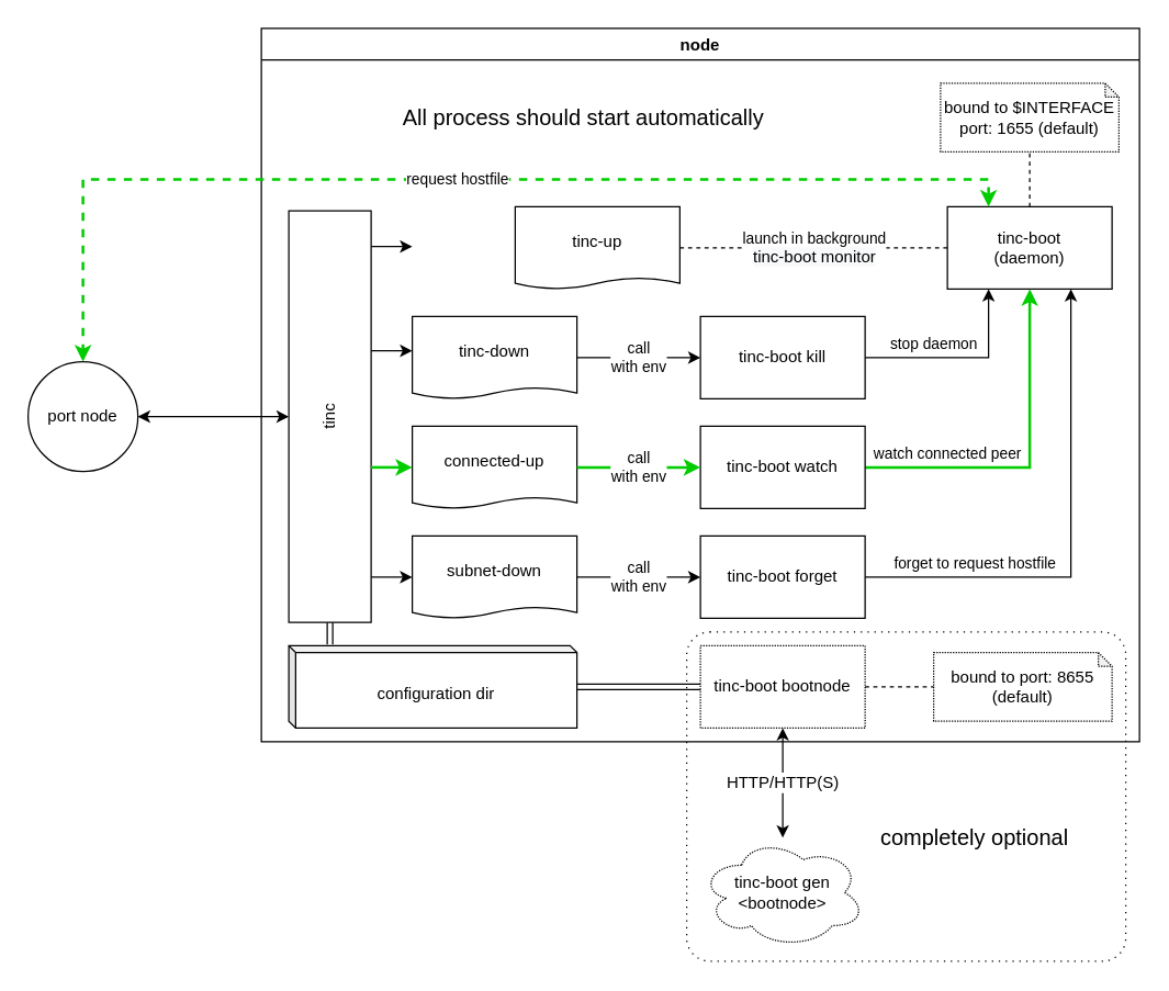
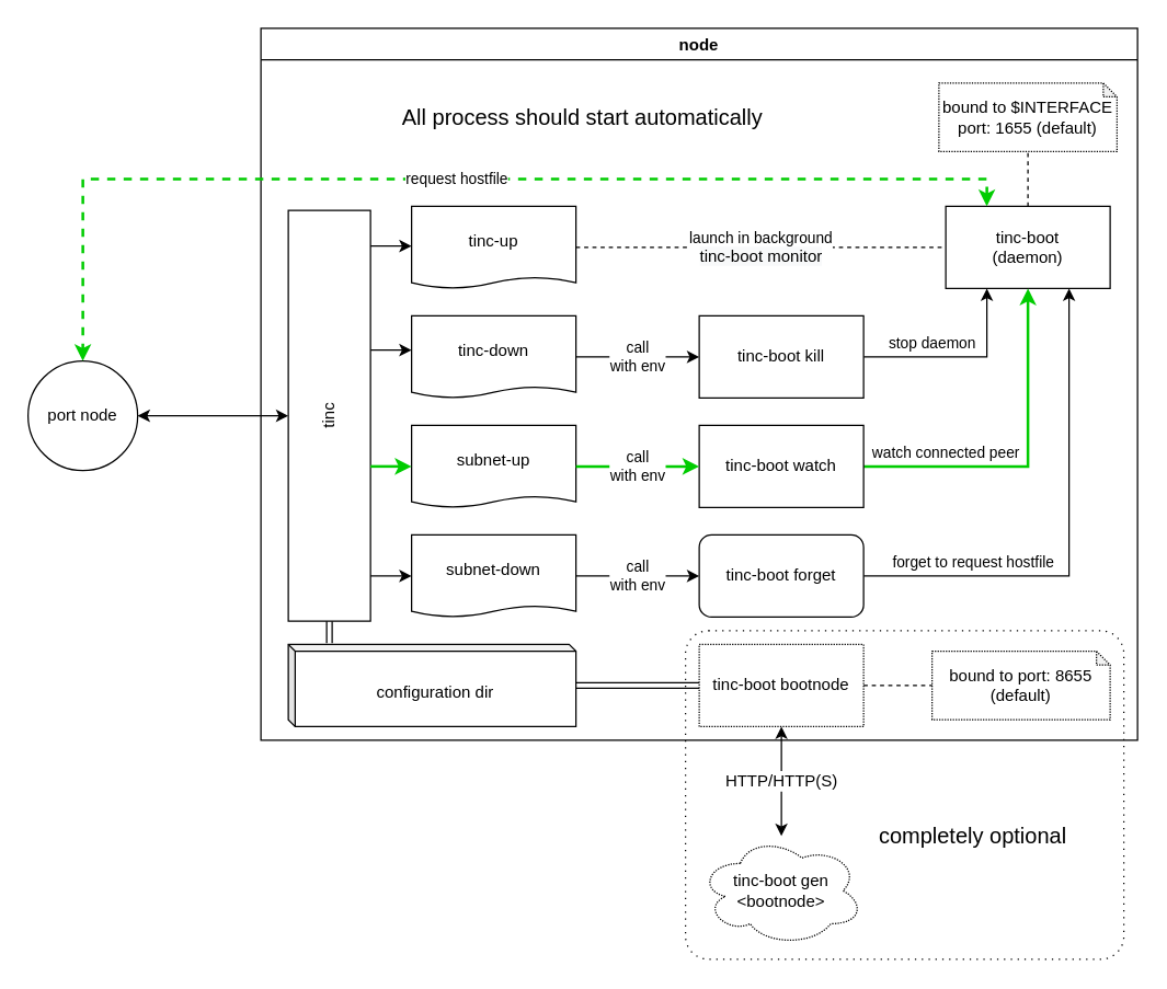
  <mxCell id="0" />
  <mxCell id="1" parent="0" />
  <mxCell id="2" value="" style="rounded=1;whiteSpace=wrap;html=1;dashed=1;dashPattern=1 4;fontSize=12;arcSize=7;" vertex="1" parent="1"><mxGeometry x="500" y="460" width="320" height="240" as="geometry" /></mxCell>
  <mxCell id="3" value="node" style="swimlane;" vertex="1" parent="1"><mxGeometry x="190" y="20" width="640" height="520" as="geometry" /></mxCell>
  <mxCell id="4" value="tinc-boot&lt;br&gt;(daemon)" style="rounded=0;whiteSpace=wrap;html=1;" vertex="1" parent="3"><mxGeometry x="500" y="130" width="120" height="60" as="geometry" /></mxCell>
- <mxCell id="5" value="tinc-up" style="shape=document;whiteSpace=wrap;html=1;boundedLbl=1;size=0.138;" vertex="1" parent="3"><mxGeometry x="185" y="130" width="120" height="60" as="geometry" /></mxCell>
+ <mxCell id="5" value="tinc-up" style="shape=document;whiteSpace=wrap;html=1;boundedLbl=1;size=0.138;" vertex="1" parent="3"><mxGeometry x="110" y="130" width="120" height="60" as="geometry" /></mxCell>
  <mxCell id="6" value="launch in background&lt;br&gt;&lt;span style=&quot;font-size: 12px ; white-space: normal ; background-color: rgb(248 , 249 , 250)&quot;&gt;tinc-boot monitor&lt;/span&gt;" style="endArrow=none;dashed=1;html=1;" edge="1" parent="3" source="5" target="4"><mxGeometry width="50" height="50" relative="1" as="geometry"><mxPoint x="110" y="260" as="sourcePoint" /><mxPoint x="160" y="210" as="targetPoint" /></mxGeometry></mxCell>
  <mxCell id="7" value="tinc-down" style="shape=document;whiteSpace=wrap;html=1;boundedLbl=1;size=0.138;" vertex="1" parent="3"><mxGeometry x="110" y="210" width="120" height="60" as="geometry" /></mxCell>
- <mxCell id="8" value="connected-up" style="shape=document;whiteSpace=wrap;html=1;boundedLbl=1;size=0.138;" vertex="1" parent="3"><mxGeometry x="110" y="290" width="120" height="60" as="geometry" /></mxCell>
+ <mxCell id="8" value="subnet-up" style="shape=document;whiteSpace=wrap;html=1;boundedLbl=1;size=0.138;" vertex="1" parent="3"><mxGeometry x="110" y="290" width="120" height="60" as="geometry" /></mxCell>
  <mxCell id="9" value="subnet-down" style="shape=document;whiteSpace=wrap;html=1;boundedLbl=1;size=0.138;" vertex="1" parent="3"><mxGeometry x="110" y="370" width="120" height="60" as="geometry" /></mxCell>
  <mxCell id="10" value="stop daemon" style="edgeStyle=orthogonalEdgeStyle;rounded=0;orthogonalLoop=1;jettySize=auto;html=1;exitX=1;exitY=0.5;exitDx=0;exitDy=0;entryX=0.25;entryY=1;entryDx=0;entryDy=0;" edge="1" parent="3" source="11" target="4"><mxGeometry x="-0.286" y="10" relative="1" as="geometry"><mxPoint as="offset" /></mxGeometry></mxCell>
  <mxCell id="11" value="tinc-boot kill" style="rounded=0;whiteSpace=wrap;html=1;" vertex="1" parent="3"><mxGeometry x="320" y="210" width="120" height="60" as="geometry" /></mxCell>
  <mxCell id="12" value="call&lt;br&gt;with env" style="edgeStyle=orthogonalEdgeStyle;rounded=0;orthogonalLoop=1;jettySize=auto;html=1;exitX=1;exitY=0.5;exitDx=0;exitDy=0;" edge="1" parent="3" source="7" target="11"><mxGeometry relative="1" as="geometry" /></mxCell>
  <mxCell id="13" value="watch connected peer" style="edgeStyle=orthogonalEdgeStyle;rounded=0;orthogonalLoop=1;jettySize=auto;html=1;exitX=1;exitY=0.5;exitDx=0;exitDy=0;entryX=0.5;entryY=1;entryDx=0;entryDy=0;strokeColor=#00CC00;strokeWidth=2;" edge="1" parent="3" source="14" target="4"><mxGeometry x="-0.52" y="10" relative="1" as="geometry"><mxPoint as="offset" /></mxGeometry></mxCell>
  <mxCell id="14" value="tinc-boot watch" style="rounded=0;whiteSpace=wrap;html=1;" vertex="1" parent="3"><mxGeometry x="320" y="290" width="120" height="60" as="geometry" /></mxCell>
  <mxCell id="15" value="call&lt;br&gt;with env" style="edgeStyle=orthogonalEdgeStyle;rounded=0;orthogonalLoop=1;jettySize=auto;html=1;exitX=1;exitY=0.5;exitDx=0;exitDy=0;entryX=0;entryY=0.5;entryDx=0;entryDy=0;strokeColor=#00CC00;strokeWidth=2;" edge="1" parent="3" source="8" target="14"><mxGeometry relative="1" as="geometry" /></mxCell>
  <mxCell id="16" value="forget to request hostfile" style="edgeStyle=orthogonalEdgeStyle;rounded=0;orthogonalLoop=1;jettySize=auto;html=1;exitX=1;exitY=0.5;exitDx=0;exitDy=0;entryX=0.75;entryY=1;entryDx=0;entryDy=0;" edge="1" parent="3" source="17" target="4"><mxGeometry x="-0.556" y="10" relative="1" as="geometry"><mxPoint as="offset" /></mxGeometry></mxCell>
- <mxCell id="17" value="tinc-boot forget" style="rounded=0;whiteSpace=wrap;html=1;" vertex="1" parent="3"><mxGeometry x="320" y="370" width="120" height="60" as="geometry" /></mxCell>
+ <mxCell id="17" value="tinc-boot forget" style="whiteSpace=wrap;html=1;rounded=1;" vertex="1" parent="3"><mxGeometry x="320" y="370" width="120" height="60" as="geometry" /></mxCell>
  <mxCell id="18" value="call&lt;br&gt;with env" style="edgeStyle=orthogonalEdgeStyle;rounded=0;orthogonalLoop=1;jettySize=auto;html=1;exitX=1;exitY=0.5;exitDx=0;exitDy=0;entryX=0;entryY=0.5;entryDx=0;entryDy=0;" edge="1" parent="3" source="9" target="17"><mxGeometry relative="1" as="geometry" /></mxCell>
  <mxCell id="19" value="bound to $INTERFACE&lt;br&gt;port: 1655 (default)" style="shape=note;whiteSpace=wrap;html=1;backgroundOutline=1;darkOpacity=0.05;size=10;dashed=1;dashPattern=1 1;" vertex="1" parent="3"><mxGeometry x="495" y="40" width="130" height="50" as="geometry" /></mxCell>
  <mxCell id="20" value="" style="endArrow=none;dashed=1;html=1;" edge="1" parent="3" source="4" target="19"><mxGeometry width="50" height="50" relative="1" as="geometry"><mxPoint x="750" y="150" as="sourcePoint" /><mxPoint x="800" y="100" as="targetPoint" /></mxGeometry></mxCell>
  <mxCell id="21" value="tinc" style="rounded=0;whiteSpace=wrap;html=1;rotation=-90;" vertex="1" parent="3"><mxGeometry x="-100" y="253" width="300" height="60" as="geometry" /></mxCell>
  <mxCell id="22" value="" style="endArrow=classic;html=1;" edge="1" parent="3"><mxGeometry width="50" height="50" relative="1" as="geometry"><mxPoint x="80" y="159" as="sourcePoint" /><mxPoint x="110" y="159" as="targetPoint" /></mxGeometry></mxCell>
  <mxCell id="23" value="" style="endArrow=classic;html=1;" edge="1" parent="3"><mxGeometry width="50" height="50" relative="1" as="geometry"><mxPoint x="80" y="235" as="sourcePoint" /><mxPoint x="110" y="235" as="targetPoint" /></mxGeometry></mxCell>
  <mxCell id="24" value="" style="endArrow=classic;html=1;strokeColor=#00CC00;strokeWidth=2;" edge="1" parent="3"><mxGeometry width="50" height="50" relative="1" as="geometry"><mxPoint x="80" y="320" as="sourcePoint" /><mxPoint x="110" y="320" as="targetPoint" /></mxGeometry></mxCell>
  <mxCell id="25" value="" style="endArrow=classic;html=1;" edge="1" parent="3"><mxGeometry width="50" height="50" relative="1" as="geometry"><mxPoint x="80" y="400" as="sourcePoint" /><mxPoint x="110" y="400" as="targetPoint" /></mxGeometry></mxCell>
  <mxCell id="26" value="All process should start automatically" style="text;html=1;strokeColor=none;fillColor=none;align=center;verticalAlign=middle;whiteSpace=wrap;rounded=0;fontSize=16;" vertex="1" parent="3"><mxGeometry x="20" y="55" width="430" height="20" as="geometry" /></mxCell>
  <mxCell id="27" value="&lt;font style=&quot;font-size: 12px&quot;&gt;configuration dir&lt;/font&gt;" style="shape=cube;whiteSpace=wrap;html=1;boundedLbl=1;backgroundOutline=1;darkOpacity=0.05;darkOpacity2=0.1;fontSize=16;size=5;" vertex="1" parent="3"><mxGeometry x="20" y="450" width="210" height="60" as="geometry" /></mxCell>
  <mxCell id="28" value="" style="shape=link;html=1;shadow=0;startArrow=classic;startFill=1;strokeColor=#000000;strokeWidth=1;fontSize=16;entryX=0;entryY=0.5;entryDx=0;entryDy=0;" edge="1" parent="3" target="21"><mxGeometry width="50" height="50" relative="1" as="geometry"><mxPoint x="50" y="449" as="sourcePoint" /><mxPoint x="-40" y="480" as="targetPoint" /></mxGeometry></mxCell>
  <mxCell id="29" value="tinc-boot bootnode" style="rounded=0;whiteSpace=wrap;html=1;fontSize=12;dashed=1;dashPattern=1 1;" vertex="1" parent="3"><mxGeometry x="320" y="450" width="120" height="60" as="geometry" /></mxCell>
  <mxCell id="30" value="" style="shape=link;html=1;shadow=0;startArrow=classic;startFill=1;strokeColor=#000000;strokeWidth=1;fontSize=12;entryX=0;entryY=0.5;entryDx=0;entryDy=0;" edge="1" parent="3" source="27" target="29"><mxGeometry width="50" height="50" relative="1" as="geometry"><mxPoint x="270" y="520" as="sourcePoint" /><mxPoint x="320" y="470" as="targetPoint" /></mxGeometry></mxCell>
  <mxCell id="31" value="bound to port: 8655 (default)" style="shape=note;whiteSpace=wrap;html=1;backgroundOutline=1;darkOpacity=0.05;size=10;dashed=1;dashPattern=1 1;" vertex="1" parent="3"><mxGeometry x="490" y="455" width="130" height="50" as="geometry" /></mxCell>
  <mxCell id="32" value="" style="endArrow=none;dashed=1;html=1;shadow=0;strokeColor=#000000;strokeWidth=1;fontSize=12;" edge="1" parent="3" source="29" target="31"><mxGeometry width="50" height="50" relative="1" as="geometry"><mxPoint x="400" y="580" as="sourcePoint" /><mxPoint x="450" y="530" as="targetPoint" /></mxGeometry></mxCell>
  <mxCell id="33" value="port node" style="ellipse;whiteSpace=wrap;html=1;aspect=fixed;" vertex="1" parent="1"><mxGeometry x="20" y="263" width="80" height="80" as="geometry" /></mxCell>
  <mxCell id="34" value="request hostfile" style="edgeStyle=orthogonalEdgeStyle;rounded=0;orthogonalLoop=1;jettySize=auto;html=1;exitX=0.25;exitY=0;exitDx=0;exitDy=0;entryX=0.5;entryY=0;entryDx=0;entryDy=0;strokeColor=#00CC00;dashed=1;shadow=0;strokeWidth=2;startArrow=classic;startFill=1;" edge="1" parent="1" source="4" target="33"><mxGeometry relative="1" as="geometry" /></mxCell>
  <mxCell id="35" value="" style="endArrow=classic;startArrow=classic;html=1;" edge="1" parent="1" source="33" target="21"><mxGeometry width="50" height="50" relative="1" as="geometry"><mxPoint x="-110" y="540" as="sourcePoint" /><mxPoint x="-60" y="490" as="targetPoint" /></mxGeometry></mxCell>
  <mxCell id="36" value="tinc-boot gen &amp;lt;bootnode&amp;gt;" style="ellipse;shape=cloud;whiteSpace=wrap;html=1;dashed=1;dashPattern=1 1;fontSize=12;" vertex="1" parent="1"><mxGeometry x="510" y="610" width="120" height="80" as="geometry" /></mxCell>
  <mxCell id="37" value="HTTP/HTTP(S)" style="endArrow=classic;startArrow=classic;html=1;shadow=0;strokeColor=#000000;strokeWidth=1;fontSize=12;" edge="1" parent="1" source="36" target="29"><mxGeometry width="50" height="50" relative="1" as="geometry"><mxPoint x="490" y="640" as="sourcePoint" /><mxPoint x="540" y="590" as="targetPoint" /></mxGeometry></mxCell>
  <mxCell id="38" value="completely optional" style="text;html=1;strokeColor=none;fillColor=none;align=center;verticalAlign=middle;whiteSpace=wrap;rounded=0;dashed=1;dashPattern=1 4;fontSize=16;" vertex="1" parent="1"><mxGeometry x="630" y="600" width="160" height="20" as="geometry" /></mxCell>
